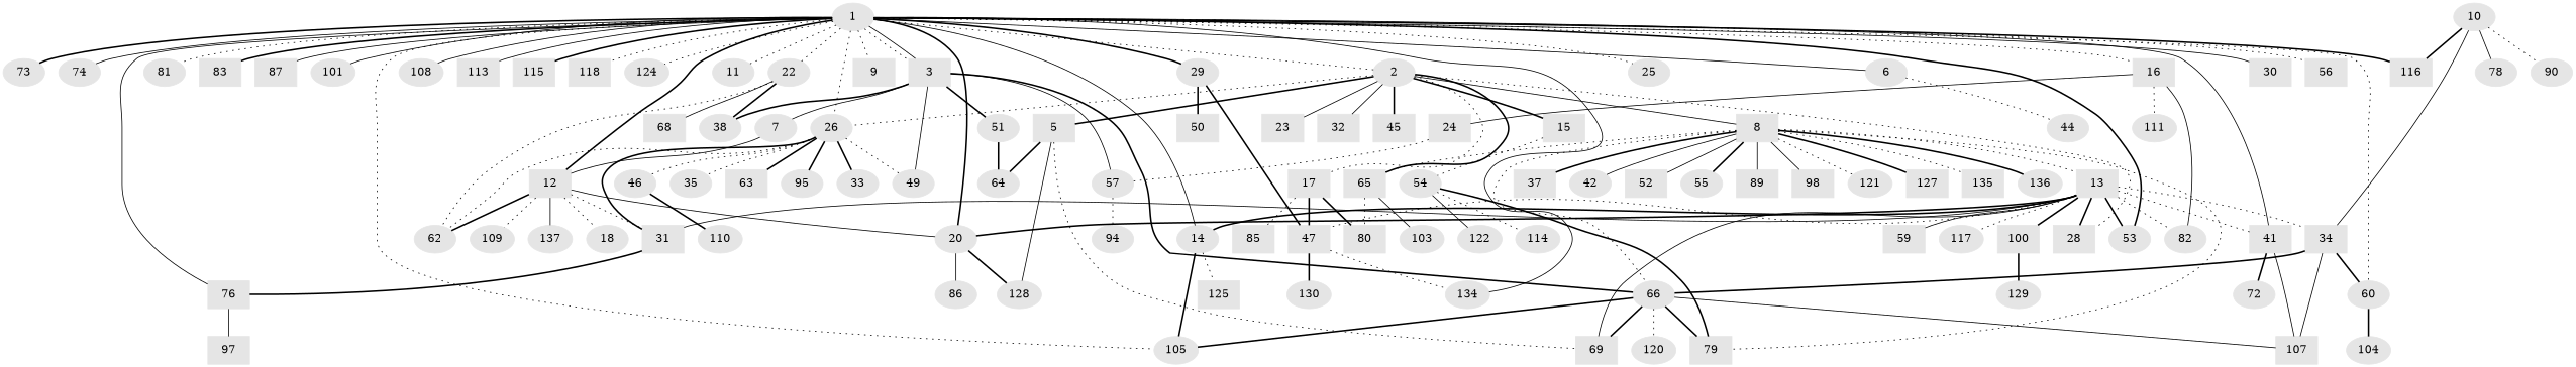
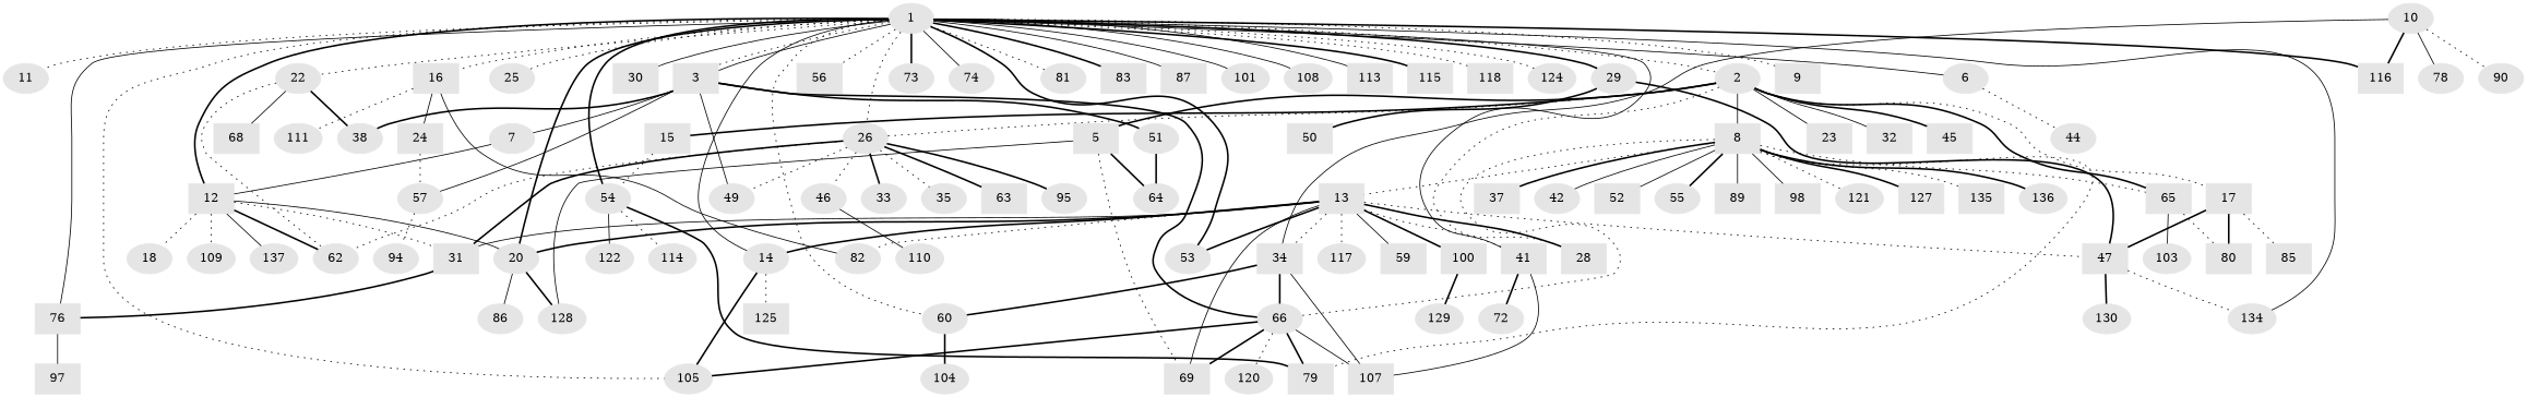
  graph {
    node [color=gray90 shape=ellipse style=filled]
    edge [style=bold]
    1 [super="+112"]
    2 [super="+4"]
    3 [shape=box super="+138"]
    6 [super="+93"]
    9 [shape=box]
    11
    12 [shape=box super="+91"]
    14 [super="+131"]
    16 [shape=box super="+106"]
    20 [super="+21"]
    22 [super="+61"]
    25 [super="+36"]
    26 [super="+27"]
    29 [super="+43"]
    30 [shape=box]
    41 [shape=box super="+58"]
    53 [super="+99"]
    54 [super="+88"]
    56 [shape=box super="+84"]
    60
    73
    74
    76 [shape=box]
    81
    83 [shape=box]
    87 [shape=box]
    101
    105
    108
    113 [shape=box]
    115 [shape=box]
    116 [shape=box]
    118 [shape=box super="+139"]
    124
    134
    5 [shape=box super="+132"]
    8 [shape=box super="+19"]
    15 [shape=box super="+48"]
    17 [shape=box]
    23 [shape=box]
    28 [shape=box]
    32 [shape=box]
    45 [shape=box]
    65 [shape=box super="+133"]
    7
    38
    49
    51
    57 [super="+96"]
    66 [super="+75"]
    44
    10 [super="+39"]
    34 [shape=box super="+119"]
    78
    90
    18
    31 [shape=box super="+77"]
    62 [super="+102"]
    109 [super="+123"]
    137
    125 [shape=box]
    82
    24 [shape=box]
    111
    128
    86
    68 [shape=box]
    33
    35
    46 [super="+70"]
    63 [shape=box]
    95
    47 [shape=box super="+71"]
    50 [shape=box]
    107 [shape=box]
    72
    79 [shape=box]
    114
    122
    104 [super="+126"]
    97 [shape=box]
    64 [super="+92"]
    69 [shape=box]
    13 [shape=box super="+40"]
    37 [shape=box]
    42
    52 [shape=box]
    55 [super="+67"]
    89 [shape=box]
    98 [shape=box]
    121
    127 [shape=box]
    135 [shape=box]
    136
    59 [shape=box]
    100 [shape=box]
    117
    80 [shape=box]
    85 [shape=box]
    103
    94
    120
    130
    129
    110
    1 -- 2 [style=dotted]
    1 -- 3 [style=dotted]
    1 -- 3 [style=solid]
    1 -- 6 [style=solid]
    1 -- 9 [style=dotted]
    1 -- 11 [style=dotted]
    1 -- 12
    1 -- 14 [style=solid]
    1 -- 16 [style=dotted]
    1 -- 20 [weight=2]
    1 -- 22 [style=dotted]
    1 -- 25 [style=dotted]
    1 -- 26 [style=dotted weight=2]
    1 -- 29
    1 -- 30 [style=solid]
    1 -- 41 [style=solid]
    1 -- 53
+   1 -- 54
    1 -- 56 [style=dotted]
    1 -- 60 [style=dotted]
    1 -- 73
    1 -- 74 [style=solid]
    1 -- 76 [style=solid]
    1 -- 81 [style=dotted]
    1 -- 83
    1 -- 87 [style=solid]
    1 -- 101 [style=solid]
    1 -- 105 [style=dotted]
    1 -- 108 [style=solid]
    1 -- 113 [style=solid]
    1 -- 115
    1 -- 116
    1 -- 118 [style=dotted]
    1 -- 124 [style=dotted]
    1 -- 134 [style=solid]
    2 -- 26 [style=dotted]
    2 -- 5
    2 -- 8 [style=solid]
    2 -- 15
    2 -- 17 [style=dotted]
    2 -- 23 [style=solid]
    2 -- 28 [style=dotted]
    2 -- 32 [style=solid]
    2 -- 45
    2 -- 65
    3 -- 7 [style=solid]
    3 -- 38
    3 -- 49 [style=solid]
    3 -- 51
    3 -- 57 [style=solid]
    3 -- 66
    6 -- 44 [style=dotted]
    12 -- 20 [style=solid]
    12 -- 18 [style=dotted]
    12 -- 31 [style=dotted]
    12 -- 62
    12 -- 109 [style=dotted]
    12 -- 137 [style=solid]
    14 -- 105
    14 -- 125 [style=dotted]
    16 -- 82 [style=solid]
    16 -- 24 [style=solid]
    16 -- 111 [style=dotted]
    20 -- 128
    20 -- 86 [style=solid]
    22 -- 38
    22 -- 62 [style=dotted]
    22 -- 68 [style=solid]
    26 -- 49 [style=dotted]
    26 -- 31
    26 -- 62 [style=dotted]
    26 -- 33
    26 -- 35 [style=dotted]
    26 -- 46 [style=dotted]
    26 -- 63
    26 -- 95
    29 -- 47
    29 -- 50
    41 -- 107 [style=solid]
    41 -- 72
    54 -- 79
    54 -- 114 [style=dotted]
    54 -- 122 [style=solid]
    60 -- 104
    76 -- 97 [style=solid]
    5 -- 128 [style=solid]
    5 -- 64
    5 -- 69 [style=dotted]
    8 -- 65 [style=dotted]
    8 -- 66 [style=dotted]
    8 -- 79 [style=dotted]
    8 -- 13 [style=dotted]
    8 -- 37
    8 -- 42 [style=solid]
    8 -- 52 [style=solid]
    8 -- 55
    8 -- 89 [style=solid]
    8 -- 98 [style=solid]
    8 -- 121 [style=dotted]
    8 -- 127
    8 -- 135 [style=dotted]
    8 -- 136
    15 -- 54 [style=dotted]
    17 -- 47
    17 -- 80
    17 -- 85 [style=dotted]
    65 -- 80 [style=dotted]
    65 -- 103 [style=solid]
    7 -- 12 [style=solid]
    51 -- 64
    57 -- 94 [style=dotted]
    66 -- 105
    66 -- 107 [style=solid]
    66 -- 79
    66 -- 69
    66 -- 120 [style=dotted]
    10 -- 116
    10 -- 34 [style=solid]
    10 -- 78 [style=solid]
    10 -- 90 [style=dotted]
    34 -- 60
    34 -- 66
    34 -- 107 [style=solid]
    31 -- 76
    24 -- 57 [style=dotted]
-   46 -- 110
+   46 -- 110 [style=solid]
    47 -- 134 [style=dotted]
    47 -- 130
    13 -- 14
    13 -- 20
    13 -- 41 [style=dotted]
    13 -- 53
    13 -- 28
    13 -- 34 [style=dotted]
    13 -- 31 [style=solid]
    13 -- 82 [style=dotted]
    13 -- 47 [style=dotted]
    13 -- 69 [style=solid]
    13 -- 59 [style=solid]
    13 -- 100
    13 -- 117 [style=dotted]
    100 -- 129
  }
